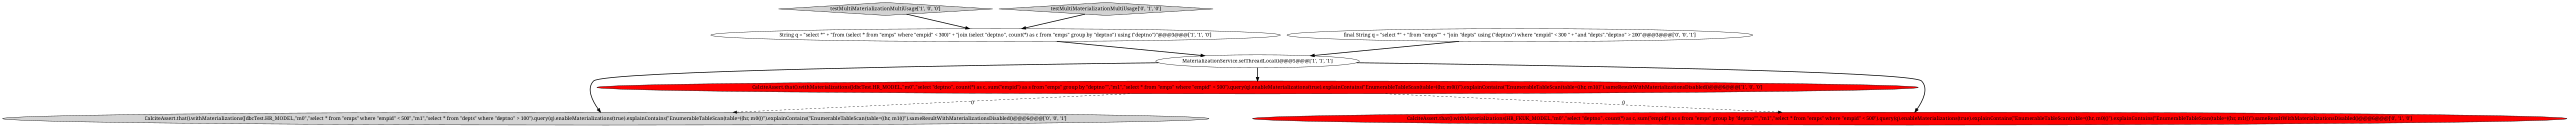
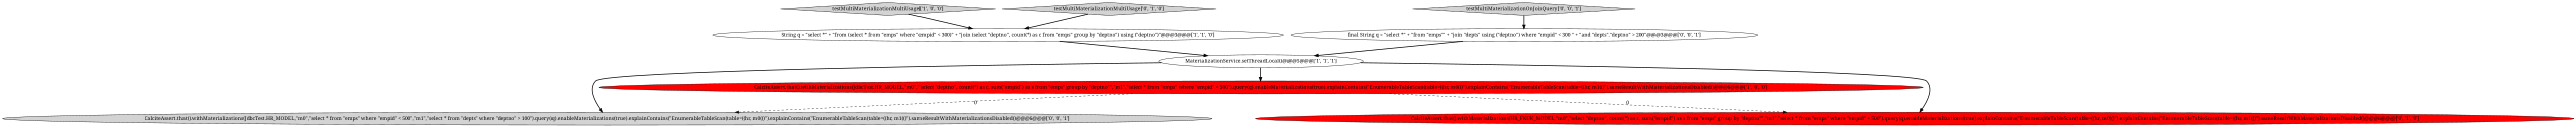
  digraph {
    fontname="Noto Serif"
    node [fillcolor=lightgray shape=ellipse style=filled fontname="Noto Serif"]
    edge [style=bold fontname="Noto Serif"]
    n1 [label="testMultiMaterializationMultiUsage['1', '0', '0']" shape=diamond]
    n2 [fillcolor=white label="String q = \"select *\" + \"from (select * from \"emps\" where \"empid\" < 300)\" + \"join (select \"deptno\", count(*) as c from \"emps\" group by \"deptno\") using (\"deptno\")\"@@@3@@@['1', '1', '0']"]
    n3 [fillcolor=white label="MaterializationService.setThreadLocal()@@@5@@@['1', '1', '1']"]
    n4 [label="CalciteAssert.that().withMaterializations(JdbcTest.HR_MODEL,\"m0\",\"select * from \"emps\" where \"empid\" < 500\",\"m1\",\"select * from \"depts\" where \"deptno\" > 100\").query(q).enableMaterializations(true).explainContains(\"EnumerableTableScan(table=((hr, m0(()\").explainContains(\"EnumerableTableScan(table=((hr, m1(()\").sameResultWithMaterializationsDisabled()@@@6@@@['0', '0', '1']"]
+   n5 [label="testMultiMaterializationOnJoinQuery['0', '0', '1']" shape=diamond]
    n6 [fillcolor=white label="final String q = \"select *\" + \"from \"emps\"\" + \"join \"depts\" using (\"deptno\") where \"empid\" < 300 \" + \"and \"depts\".\"deptno\" > 200\"@@@3@@@['0', '0', '1']"]
    n7 [fillcolor=red label="CalciteAssert.that().withMaterializations(JdbcTest.HR_MODEL,\"m0\",\"select \"deptno\", count(*) as c, sum(\"empid\") as s from \"emps\" group by \"deptno\"\",\"m1\",\"select * from \"emps\" where \"empid\" < 500\").query(q).enableMaterializations(true).explainContains(\"EnumerableTableScan(table=((hr, m0(()\").explainContains(\"EnumerableTableScan(table=((hr, m1(()\").sameResultWithMaterializationsDisabled()@@@6@@@['1', '0', '0']"]
    n8 [fillcolor=red label="CalciteAssert.that().withMaterializations(HR_FKUK_MODEL,\"m0\",\"select \"deptno\", count(*) as c, sum(\"empid\") as s from \"emps\" group by \"deptno\"\",\"m1\",\"select * from \"emps\" where \"empid\" < 500\").query(q).enableMaterializations(true).explainContains(\"EnumerableTableScan(table=((hr, m0(()\").explainContains(\"EnumerableTableScan(table=((hr, m1(()\").sameResultWithMaterializationsDisabled()@@@6@@@['0', '1', '0']"]
    n9 [label="testMultiMaterializationMultiUsage['0', '1', '0']" shape=diamond]
    n1 -> n2
    n2 -> n3
    n3 -> n4
    n3 -> n7
    n3 -> n8
+   n5 -> n6
    n6 -> n3
    n7 -> n4 [label=0 style=dashed]
    n7 -> n8 [label=0 style=dashed]
    n9 -> n2
  }
